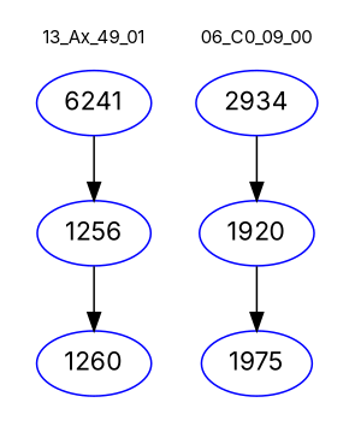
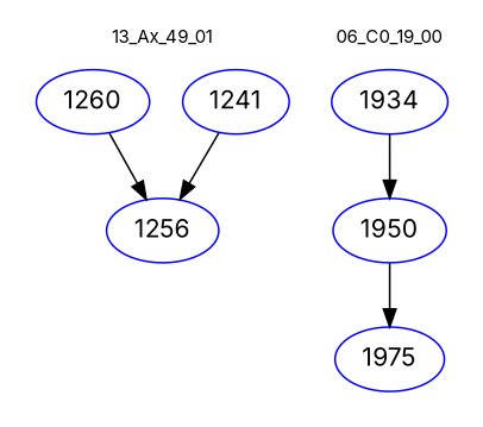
  digraph {
    fontname=Inter
    node [color=blue fontname=Inter]
    edge [color=black fontname=Inter]
-   n1 [label=6241]
+   n1 [label=1241]
    n2 [label=1256]
    n3 [label=1260]
-   n4 [label=2934]
-   n5 [label=1920]
+   n4 [label=1934]
+   n5 [label=1950]
    n6 [label=1975]
    subgraph cluster_1 {
      color=white
      fontsize=10
      label="13_Ax_49_01"
      n1
      n2
      n3
    }
    subgraph cluster_2 {
      color=white
      fontsize=10
-     label="06_C0_09_00"
+     label="06_C0_19_00"
      n4
      n5
      n6
    }
    n1 -> n2
-   n2 -> n3
+   n3 -> n2
    n4 -> n5
    n5 -> n6
  }
